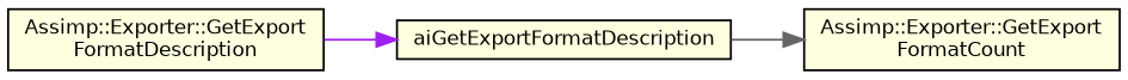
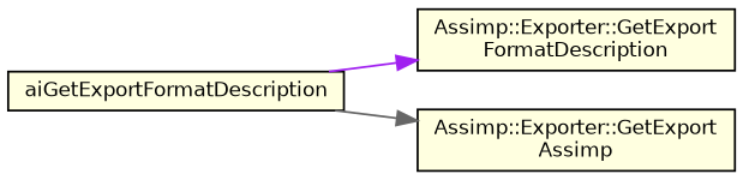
  digraph {
    rankdir=LR
    node [color=black fillcolor=lightyellow fontname=Helvetica fontsize=10 shape=record style=filled]
    edge [fontname=Helvetica fontsize=10 labelfontname=Helvetica labelfontsize=10 style=solid]
    n1 [fontcolor=black height=0.2 label=aiGetExportFormatDescription width=0.4]
    n2 [height=0.2 label="Assimp::Exporter::GetExport\lFormatDescription" width=0.4]
-   n3 [height=0.2 label="Assimp::Exporter::GetExport\lFormatCount" width=0.4]
-   n2 -> n1 [color=purple]
+   n3 [height=0.2 label="Assimp::Exporter::GetExport\lAssimp" width=0.4]
+   n1 -> n2 [color=purple]
    n1 -> n3 [color=gray40]
  }
